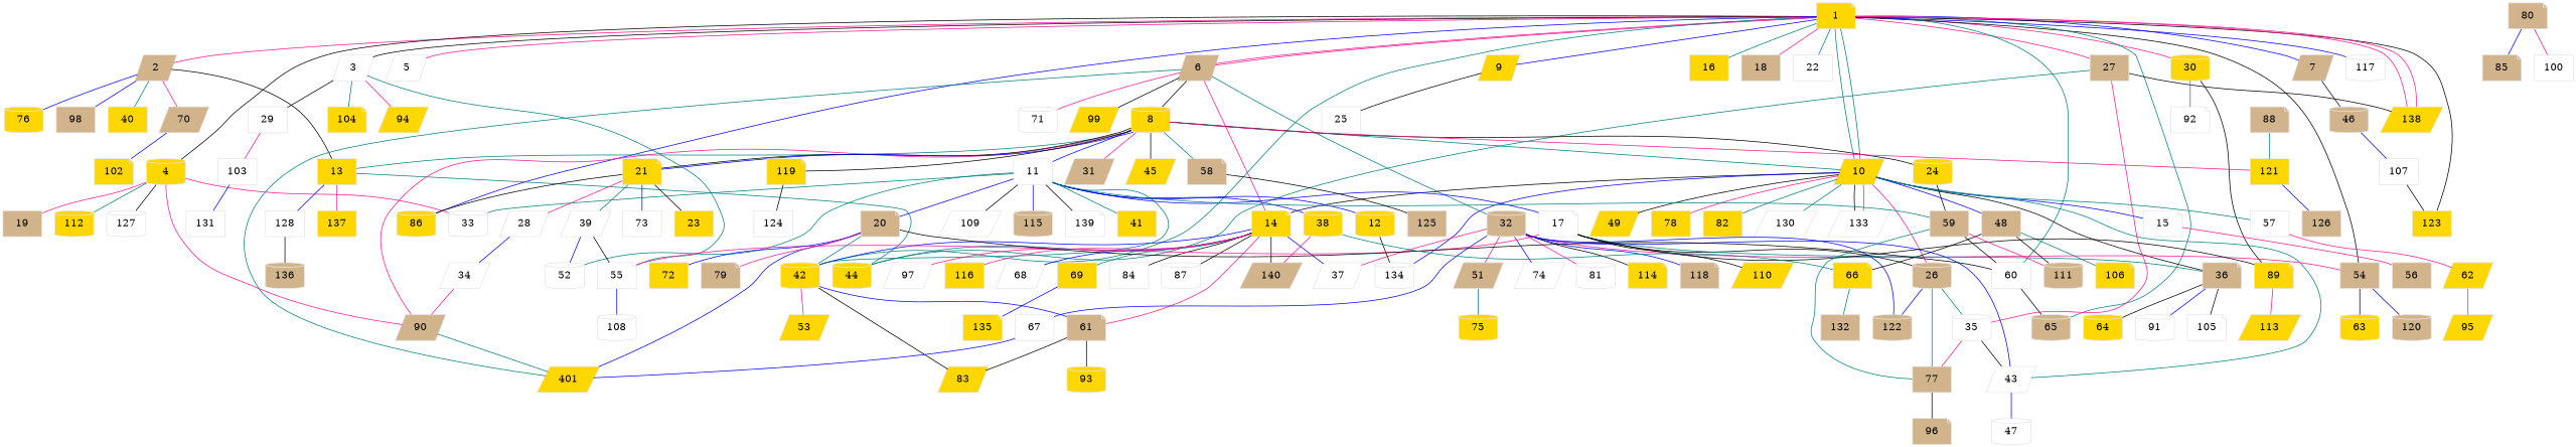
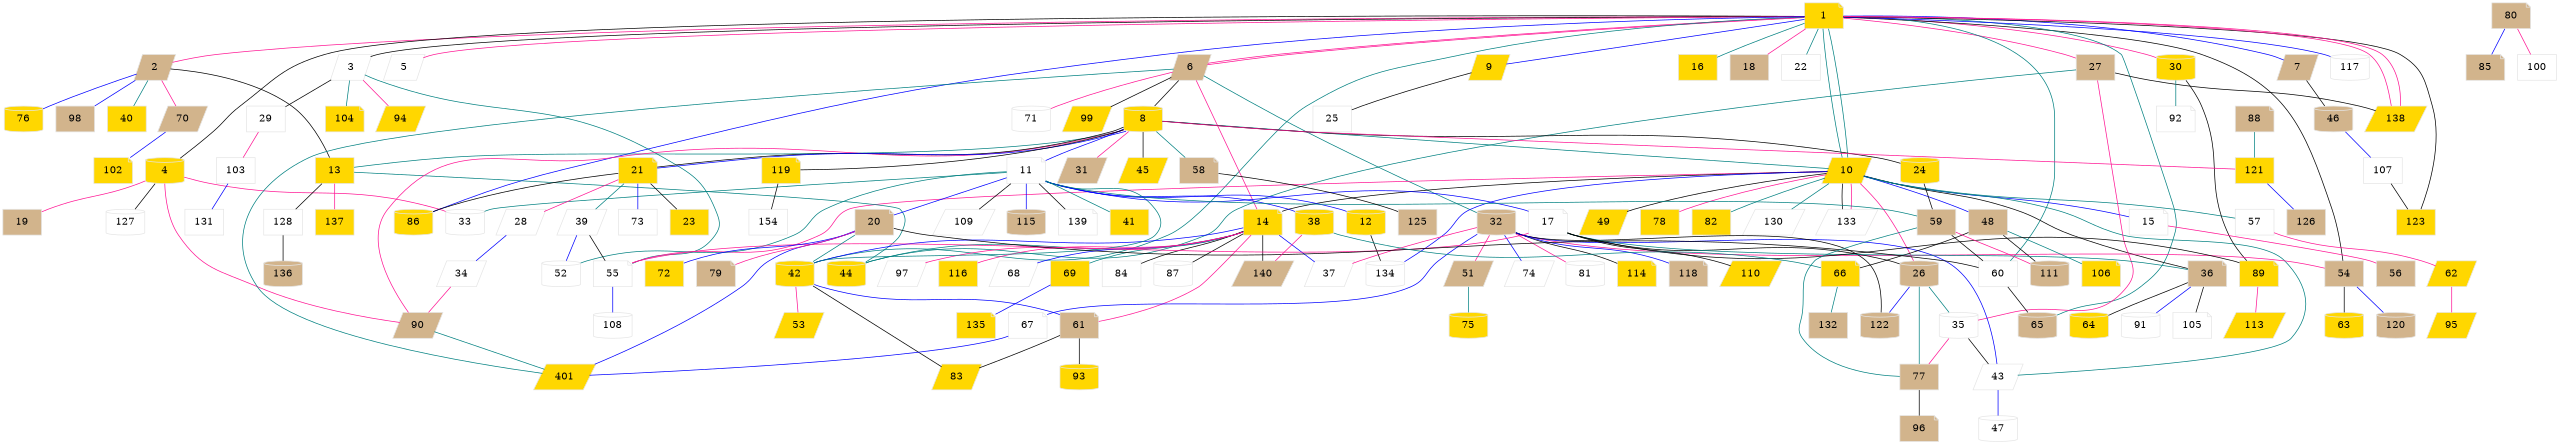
  graph {
    node [color=gray90 fillcolor=gold shape=box style=filled]
    edge [color=black]
    1 [shape=note]
    2 [fillcolor=tan shape=parallelogram]
    3 [fillcolor=white shape=parallelogram]
    4 [shape=cylinder]
    5 [fillcolor=white shape=parallelogram]
    6 [fillcolor=tan shape=parallelogram]
    7 [fillcolor=tan shape=parallelogram]
    9 [shape=parallelogram]
    10 [shape=parallelogram]
    16
    18 [fillcolor=tan]
    22 [fillcolor=white]
    27 [fillcolor=tan]
    30 [shape=cylinder]
    42 [shape=cylinder]
    54 [fillcolor=tan]
    60 [fillcolor=white]
    65 [fillcolor=tan shape=cylinder]
    86 [shape=cylinder]
    117 [fillcolor=white shape=cylinder]
    123
    138 [shape=parallelogram]
    13
    40
    70 [fillcolor=tan shape=parallelogram]
    76 [shape=cylinder]
    98 [fillcolor=tan]
    29 [fillcolor=white]
    55 [fillcolor=white shape=note]
    94 [shape=parallelogram]
    104 [shape=note]
    19 [fillcolor=tan]
    33 [fillcolor=white shape=cylinder]
    90 [fillcolor=tan shape=parallelogram]
-   112 [shape=cylinder]
    127 [fillcolor=white shape=cylinder]
    8 [shape=cylinder]
    14 [shape=note]
    32 [fillcolor=tan shape=cylinder]
    71 [fillcolor=white shape=cylinder]
    99 [shape=parallelogram]
    n42 [label=401 shape=parallelogram]
    46 [fillcolor=tan shape=cylinder]
    25 [fillcolor=white]
    15 [fillcolor=white shape=note]
    26 [fillcolor=tan shape=cylinder]
    36 [fillcolor=tan shape=note]
    43 [fillcolor=white shape=parallelogram]
    48 [fillcolor=tan]
    49 [shape=parallelogram]
    57 [fillcolor=white]
    78
    82
    130 [fillcolor=white shape=parallelogram]
    133 [fillcolor=white shape=parallelogram]
    134 [fillcolor=white shape=cylinder]
    44 [shape=cylinder]
    35 [fillcolor=white shape=cylinder]
    89 [shape=note]
    92 [fillcolor=white shape=note]
    61 [fillcolor=tan shape=note]
    53 [shape=parallelogram]
    83 [shape=parallelogram]
    63 [shape=cylinder]
    120 [fillcolor=tan shape=cylinder]
    128 [fillcolor=white]
    137
    102 [shape=note]
    103 [fillcolor=white]
    108 [fillcolor=white shape=cylinder]
    11 [fillcolor=white shape=note]
    21 [shape=note]
    24 [shape=cylinder]
    31 [fillcolor=tan shape=parallelogram]
    45 [shape=parallelogram]
    58 [fillcolor=tan shape=note]
    119 [shape=note]
    121
    37 [fillcolor=white shape=parallelogram]
    68 [fillcolor=white shape=parallelogram]
    69
    84 [fillcolor=white]
    87 [fillcolor=white shape=cylinder]
    97 [fillcolor=white shape=parallelogram]
    116
    140 [fillcolor=tan shape=parallelogram]
    122 [fillcolor=tan shape=cylinder]
    51 [fillcolor=tan shape=parallelogram]
    67 [fillcolor=white shape=note]
    74 [fillcolor=white shape=parallelogram]
    81 [fillcolor=white shape=cylinder]
    114 [shape=note]
    118 [fillcolor=tan shape=note]
    107 [fillcolor=white]
    12 [shape=cylinder]
    17 [fillcolor=white shape=note]
    20 [fillcolor=tan shape=note]
    38 [shape=cylinder]
    41
    52 [fillcolor=white shape=cylinder]
    59 [fillcolor=tan]
    109 [fillcolor=white shape=parallelogram]
    115 [fillcolor=tan shape=cylinder]
    139 [fillcolor=white shape=note]
    23
    28 [fillcolor=white shape=parallelogram]
    39 [fillcolor=white shape=parallelogram]
    73 [fillcolor=white]
    125 [fillcolor=tan]
-   124 [fillcolor=white]
+   124 [fillcolor=white label=154]
    126 [fillcolor=tan]
    56 [fillcolor=tan]
    77 [fillcolor=tan]
    64 [shape=cylinder]
    91 [fillcolor=white shape=cylinder]
    105 [fillcolor=white shape=note]
    47 [fillcolor=white shape=cylinder]
    66 [shape=note]
    106 [shape=note]
    111 [fillcolor=tan shape=cylinder]
    62 [shape=parallelogram]
    110 [shape=parallelogram]
    72
    79 [fillcolor=tan shape=note]
    136 [fillcolor=tan shape=cylinder]
    93 [shape=cylinder]
    135 [shape=note]
    113 [shape=parallelogram]
    88 [fillcolor=tan shape=note]
    34 [fillcolor=white shape=parallelogram]
    96 [fillcolor=tan shape=note]
    131 [fillcolor=white]
    75 [shape=cylinder]
    132 [fillcolor=tan]
    80 [fillcolor=tan shape=note]
    85 [fillcolor=tan shape=note]
    100 [fillcolor=white]
    95 [shape=parallelogram]
    1 -- 2 [color=deeppink]
    1 -- 3
    1 -- 4
    1 -- 5 [color=deeppink]
    1 -- 6 [color=deeppink]
    1 -- 6 [color=deeppink]
    1 -- 7 [color=blue]
    1 -- 9 [color=blue]
    1 -- 10 [color=teal]
    1 -- 10 [color=teal]
    1 -- 16 [color=teal]
    1 -- 18 [color=deeppink]
    1 -- 22 [color=teal]
    1 -- 27 [color=deeppink]
    1 -- 30 [color=deeppink]
    1 -- 42 [color=teal]
    1 -- 54
    1 -- 60 [color=teal]
    1 -- 65 [color=teal]
    1 -- 86 [color=blue]
    1 -- 117 [color=blue]
    1 -- 123
    1 -- 138 [color=deeppink]
    1 -- 138 [color=deeppink]
    2 -- 13
    2 -- 40 [color=teal]
    2 -- 70 [color=deeppink]
    2 -- 76 [color=blue]
    2 -- 98 [color=blue]
    3 -- 29
    3 -- 55 [color=teal]
    3 -- 94 [color=deeppink]
    3 -- 104 [color=teal]
    4 -- 19 [color=deeppink]
    4 -- 33 [color=deeppink]
    4 -- 90 [color=deeppink]
-   4 -- 112 [color=teal]
    4 -- 127
    6 -- 8
    6 -- 14 [color=deeppink]
    6 -- 32 [color=teal]
    6 -- 71 [color=deeppink]
    6 -- 99
    6 -- n42 [color=teal]
    7 -- 46
    9 -- 25
+   10 -- 55 [color=deeppink]
    10 -- 14
    10 -- 15 [color=blue]
    10 -- 26 [color=deeppink]
    10 -- 36
    10 -- 43 [color=teal]
    10 -- 48 [color=blue]
    10 -- 49
    10 -- 57 [color=teal]
    10 -- 78 [color=deeppink]
    10 -- 82 [color=teal]
    10 -- 130 [color=teal]
    10 -- 133
    10 -- 133 [color=deeppink]
    10 -- 134 [color=blue]
    27 -- 138
    27 -- 44 [color=teal]
    27 -- 35 [color=deeppink]
    30 -- 89
    30 -- 92 [color=teal]
    42 -- 61 [color=blue]
    42 -- 53 [color=deeppink]
    42 -- 83
    54 -- 63
    54 -- 120 [color=blue]
    60 -- 65
    13 -- 44 [color=teal]
-   13 -- 128 [color=blue]
+   13 -- 128
    13 -- 137 [color=deeppink]
    70 -- 102 [color=blue]
    29 -- 103 [color=deeppink]
    55 -- 108 [color=blue]
    90 -- n42 [color=teal]
    8 -- 10 [color=teal]
    8 -- 13 [color=teal]
    8 -- 90 [color=deeppink]
    8 -- 11 [color=blue]
    8 -- 21
    8 -- 21 [color=blue]
    8 -- 24
    8 -- 31 [color=deeppink]
    8 -- 45
    8 -- 58 [color=teal]
    8 -- 119
    8 -- 121 [color=deeppink]
    14 -- 42 [color=blue]
    14 -- 44 [color=teal]
    14 -- 61 [color=deeppink]
    14 -- 37 [color=blue]
    14 -- 68 [color=blue]
    14 -- 69 [color=teal]
    14 -- 84
    14 -- 87
    14 -- 97 [color=deeppink]
    14 -- 116 [color=deeppink]
    14 -- 140
    32 -- 54 [color=deeppink]
    32 -- 43 [color=blue]
    32 -- 37 [color=deeppink]
-   32 -- 122 [color=blue]
+   32 -- 122
    32 -- 51 [color=deeppink]
    32 -- 67 [color=blue]
    32 -- 74 [color=blue]
    32 -- 81 [color=deeppink]
    32 -- 114
    32 -- 118 [color=blue]
    46 -- 107 [color=blue]
    15 -- 56 [color=deeppink]
    26 -- 35 [color=teal]
    26 -- 122 [color=blue]
    26 -- 77 [color=teal]
    36 -- 64
    36 -- 91 [color=blue]
    36 -- 105
    43 -- 47 [color=blue]
    48 -- 66
    48 -- 106 [color=teal]
    48 -- 111
    57 -- 62 [color=deeppink]
    35 -- 43
    35 -- 77 [color=deeppink]
    89 -- 113 [color=deeppink]
    61 -- 83
    61 -- 93
    128 -- 136
    103 -- 131 [color=blue]
    11 -- 42 [color=teal]
    11 -- 33 [color=teal]
    11 -- 12 [color=blue]
    11 -- 17 [color=blue]
    11 -- 20 [color=blue]
    11 -- 38 [color=blue]
    11 -- 41 [color=teal]
    11 -- 52 [color=teal]
    11 -- 59 [color=teal]
    11 -- 109
    11 -- 115 [color=blue]
    11 -- 139
    21 -- 86
    21 -- 23
    21 -- 28 [color=deeppink]
    21 -- 39 [color=teal]
    21 -- 73 [color=blue]
    24 -- 59
    58 -- 125
    119 -- 124
    121 -- 126 [color=blue]
    69 -- 135 [color=blue]
    51 -- 75 [color=teal]
    67 -- n42 [color=blue]
    107 -- 123
    12 -- 134
    17 -- 55 [color=deeppink]
    17 -- 26
    17 -- 36 [color=teal]
    17 -- 89
    17 -- 110
    20 -- 42 [color=teal]
    20 -- 60
    20 -- n42 [color=blue]
    20 -- 72 [color=blue]
    20 -- 79 [color=deeppink]
    38 -- 140 [color=deeppink]
    38 -- 66 [color=teal]
    59 -- 60
    59 -- 77 [color=teal]
    59 -- 111 [color=deeppink]
    28 -- 34 [color=blue]
    39 -- 55
    39 -- 52 [color=blue]
    77 -- 96
    66 -- 132 [color=teal]
    62 -- 95 [color=deeppink]
    88 -- 121 [color=teal]
    34 -- 90 [color=deeppink]
    80 -- 85 [color=blue]
    80 -- 100 [color=deeppink]
  }
